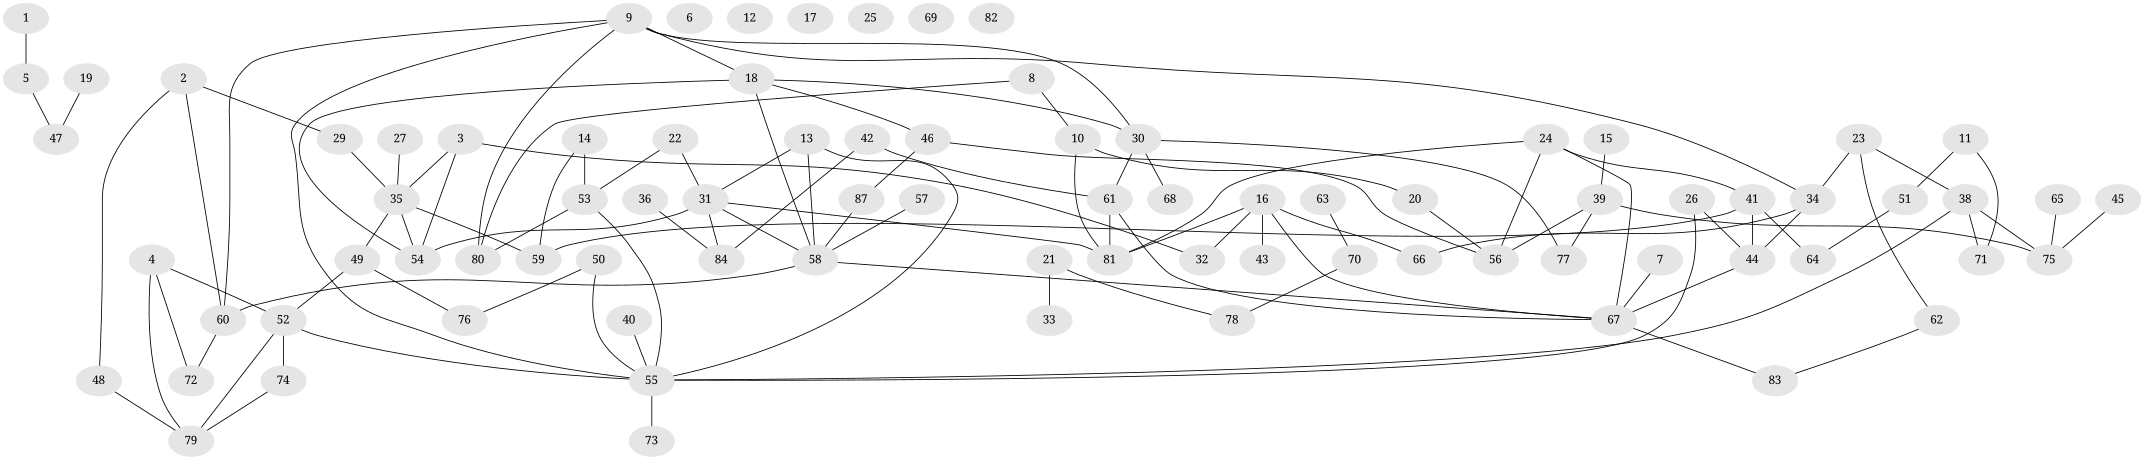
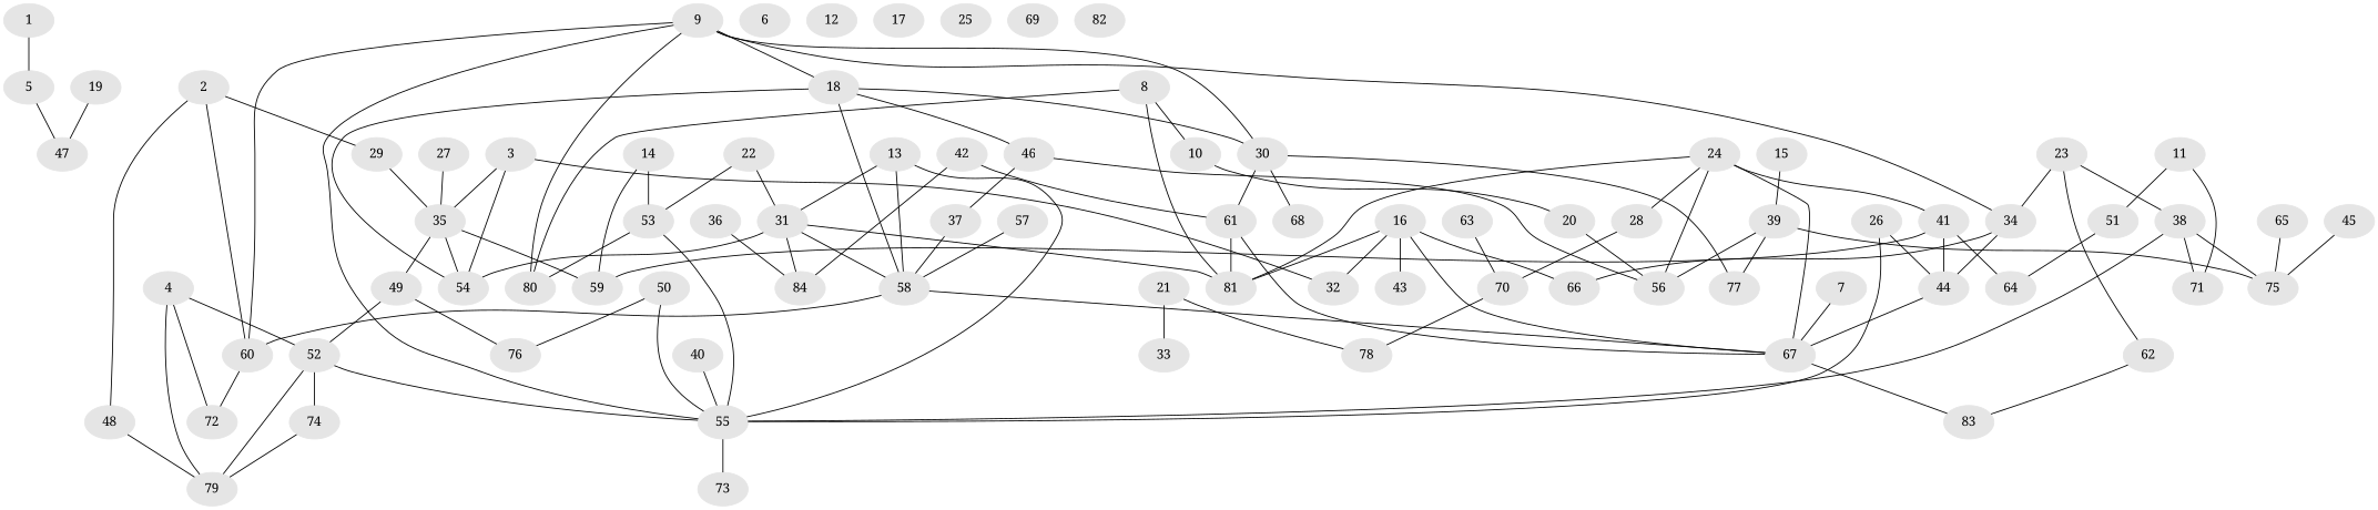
  graph {
    fontname="Noto Serif"
    node [color=gray90 fontname="Noto Serif" style=filled]
    edge [fontname="Noto Serif"]
    1
    5
    47
    2
    29
    48
    60
    35
    79
    52
    55
    74
    72
    3
    32
    54
    59
    49
    4
    6
    7
    67
    83
    8
    10
    80
    20
    81
    9
    18
    30
    34
    58
    46
    61
    68
    77
    66
    44
    73
    56
    11
    51
    71
    64
    12
    13
    31
    84
    14
    53
    15
    39
    75
    16
    43
    17
-   37 [label=87]
+   37
    19
    21
    33
    78
    22
    23
    38
    62
    24
+   28
    41
    70
    25
    26
    27
    76
    36
    40
    42
    45
    50
    57
    63
    65
    69
    82
    1 -- 5
    5 -- 47
    2 -- 29
    2 -- 48
    2 -- 60
    29 -- 35
    48 -- 79
    60 -- 72
    35 -- 54
    35 -- 59
    35 -- 49
    52 -- 79
    52 -- 55
    52 -- 74
    55 -- 73
    74 -- 79
    3 -- 35
    3 -- 32
    3 -- 54
    49 -- 52
    49 -- 76
    4 -- 79
    4 -- 52
    4 -- 72
    7 -- 67
    67 -- 83
    8 -- 10
    8 -- 80
    10 -- 20
-   10 -- 81
+   8 -- 81
    20 -- 56
    9 -- 60
    9 -- 55
    9 -- 80
    9 -- 18
    9 -- 30
    9 -- 34
    18 -- 54
    18 -- 30
    18 -- 58
    18 -- 46
    30 -- 61
    30 -- 68
    30 -- 77
    34 -- 66
    34 -- 44
    58 -- 60
    58 -- 67
    46 -- 56
    46 -- 37
    61 -- 67
    61 -- 81
    44 -- 67
    11 -- 51
    11 -- 71
    51 -- 64
    13 -- 55
    13 -- 58
    13 -- 31
    31 -- 54
    31 -- 81
    31 -- 58
    31 -- 84
    14 -- 59
    14 -- 53
    53 -- 55
    53 -- 80
    15 -- 39
    39 -- 77
    39 -- 56
    39 -- 75
    16 -- 32
    16 -- 67
    16 -- 81
    16 -- 66
    16 -- 43
    37 -- 58
    19 -- 47
    21 -- 33
    21 -- 78
    22 -- 31
    22 -- 53
    23 -- 34
    23 -- 38
    23 -- 62
    38 -- 55
    38 -- 71
    38 -- 75
    62 -- 83
    24 -- 67
    24 -- 81
    24 -- 56
+   24 -- 28
    24 -- 41
+   28 -- 70
    41 -- 59
    41 -- 44
    41 -- 64
    70 -- 78
    26 -- 55
    26 -- 44
    27 -- 35
    36 -- 84
    40 -- 55
    42 -- 61
    42 -- 84
    45 -- 75
    50 -- 55
    50 -- 76
    57 -- 58
    63 -- 70
    65 -- 75
  }
